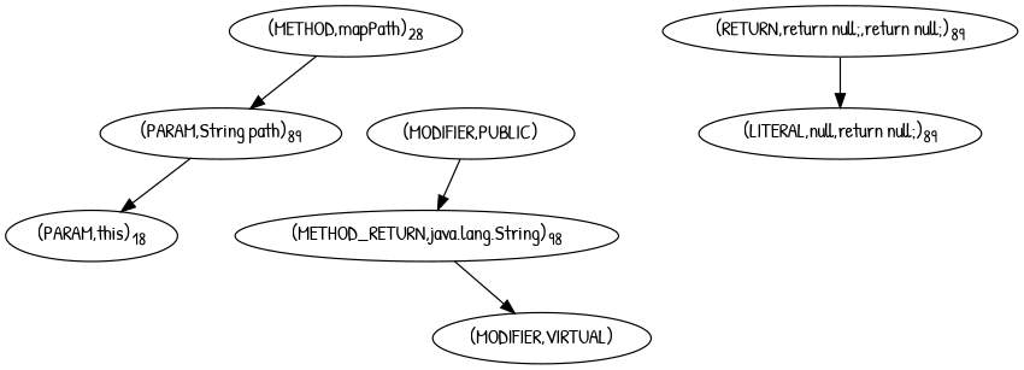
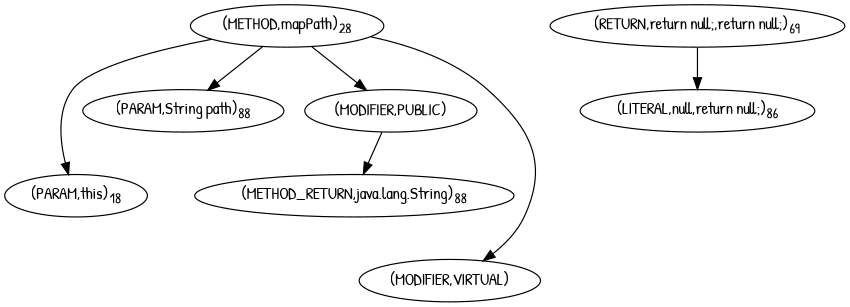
  digraph {
    fontname="Patrick Hand"
    node [fontname="Patrick Hand"]
    edge [fontname="Patrick Hand"]
    n1 [label=<(METHOD,mapPath)<SUB>28</SUB>>]
    n2 [label=<(PARAM,this)<SUB>18</SUB>>]
-   n3 [label=<(PARAM,String path)<SUB>89</SUB>>]
+   n3 [label=<(PARAM,String path)<SUB>88</SUB>>]
    n4 [label=<(MODIFIER,PUBLIC)>]
    n5 [label=<(MODIFIER,VIRTUAL)>]
-   n6 [label=<(METHOD_RETURN,java.lang.String)<SUB>98</SUB>>]
-   n7 [label=<(RETURN,return null;,return null;)<SUB>89</SUB>>]
-   n8 [label=<(LITERAL,null,return null;)<SUB>89</SUB>>]
-   n3 -> n2
+   n6 [label=<(METHOD_RETURN,java.lang.String)<SUB>88</SUB>>]
+   n7 [label=<(RETURN,return null;,return null;)<SUB>69</SUB>>]
+   n8 [label=<(LITERAL,null,return null;)<SUB>86</SUB>>]
+   n1 -> n2
    n1 -> n3
-   n6 -> n5
+   n1 -> n4
+   n1 -> n5
    n4 -> n6
    n7 -> n8
  }
